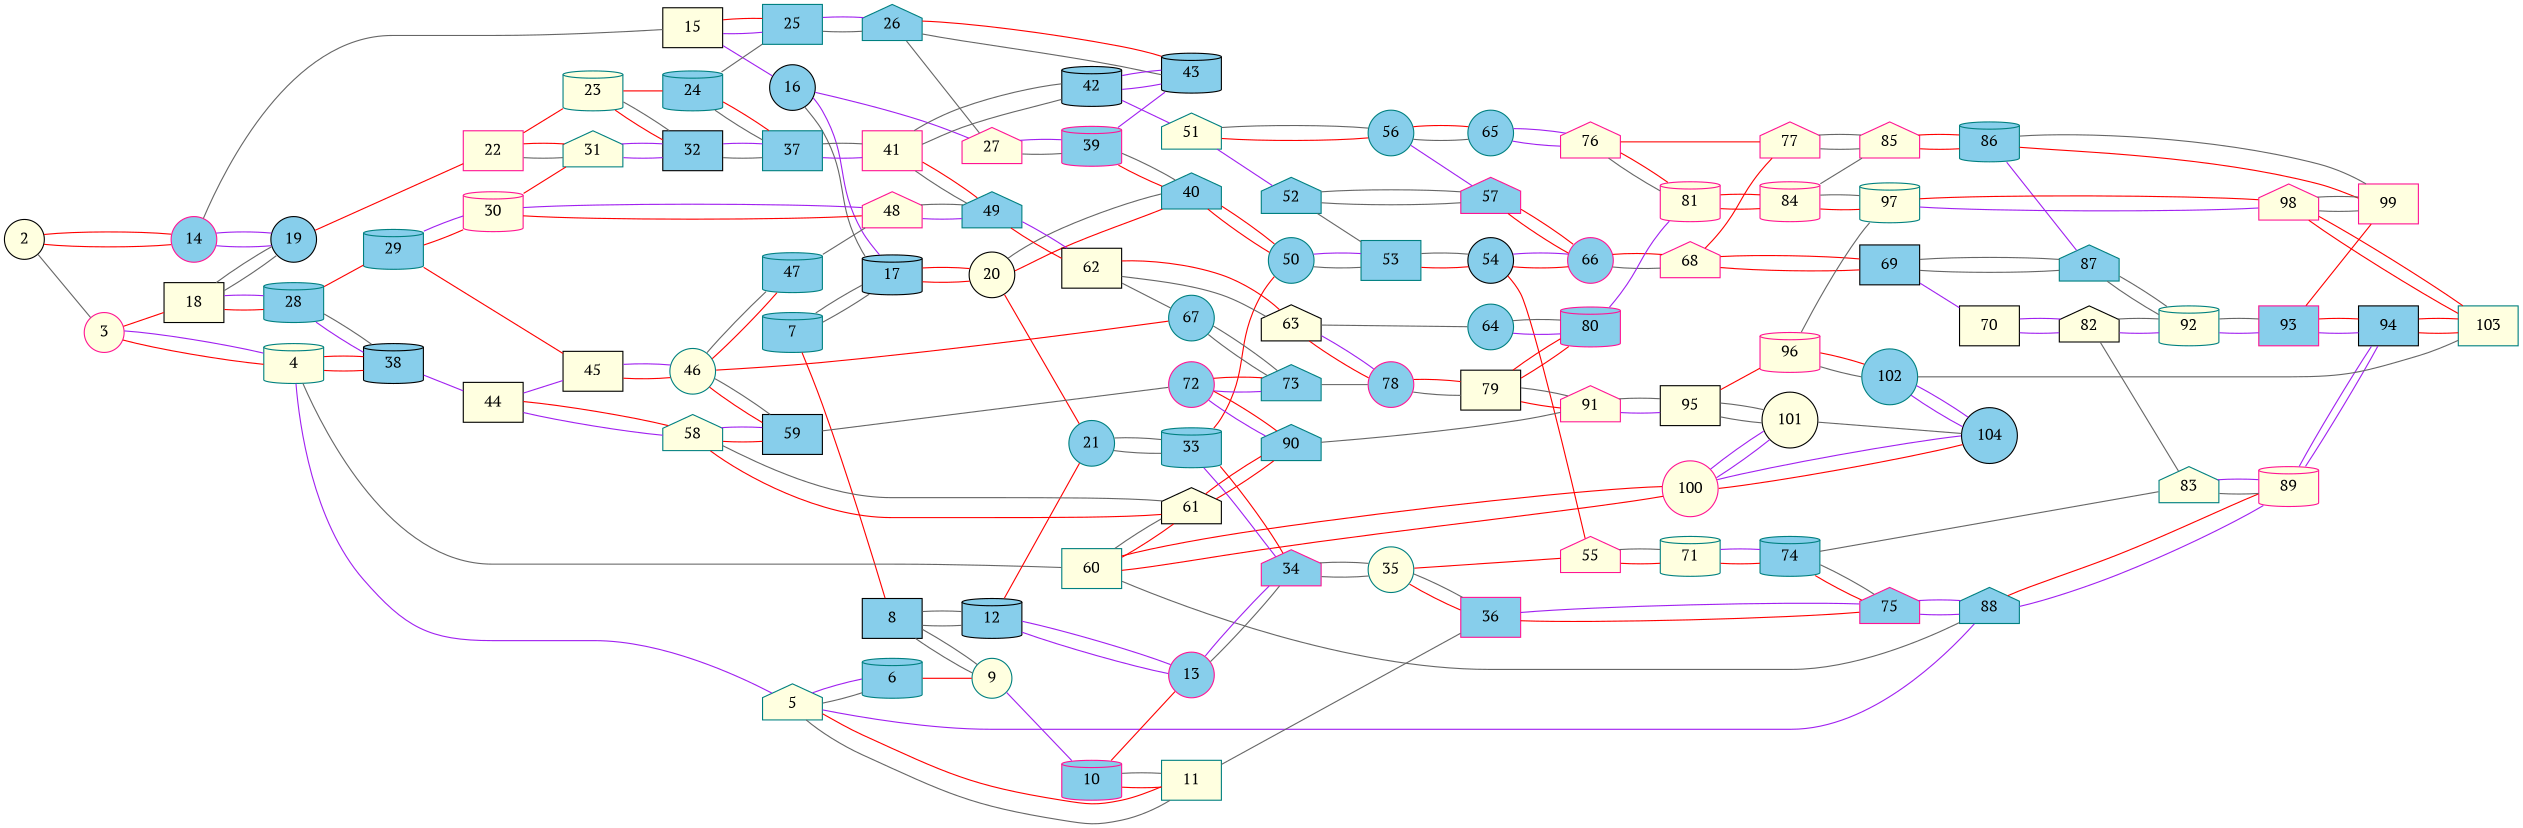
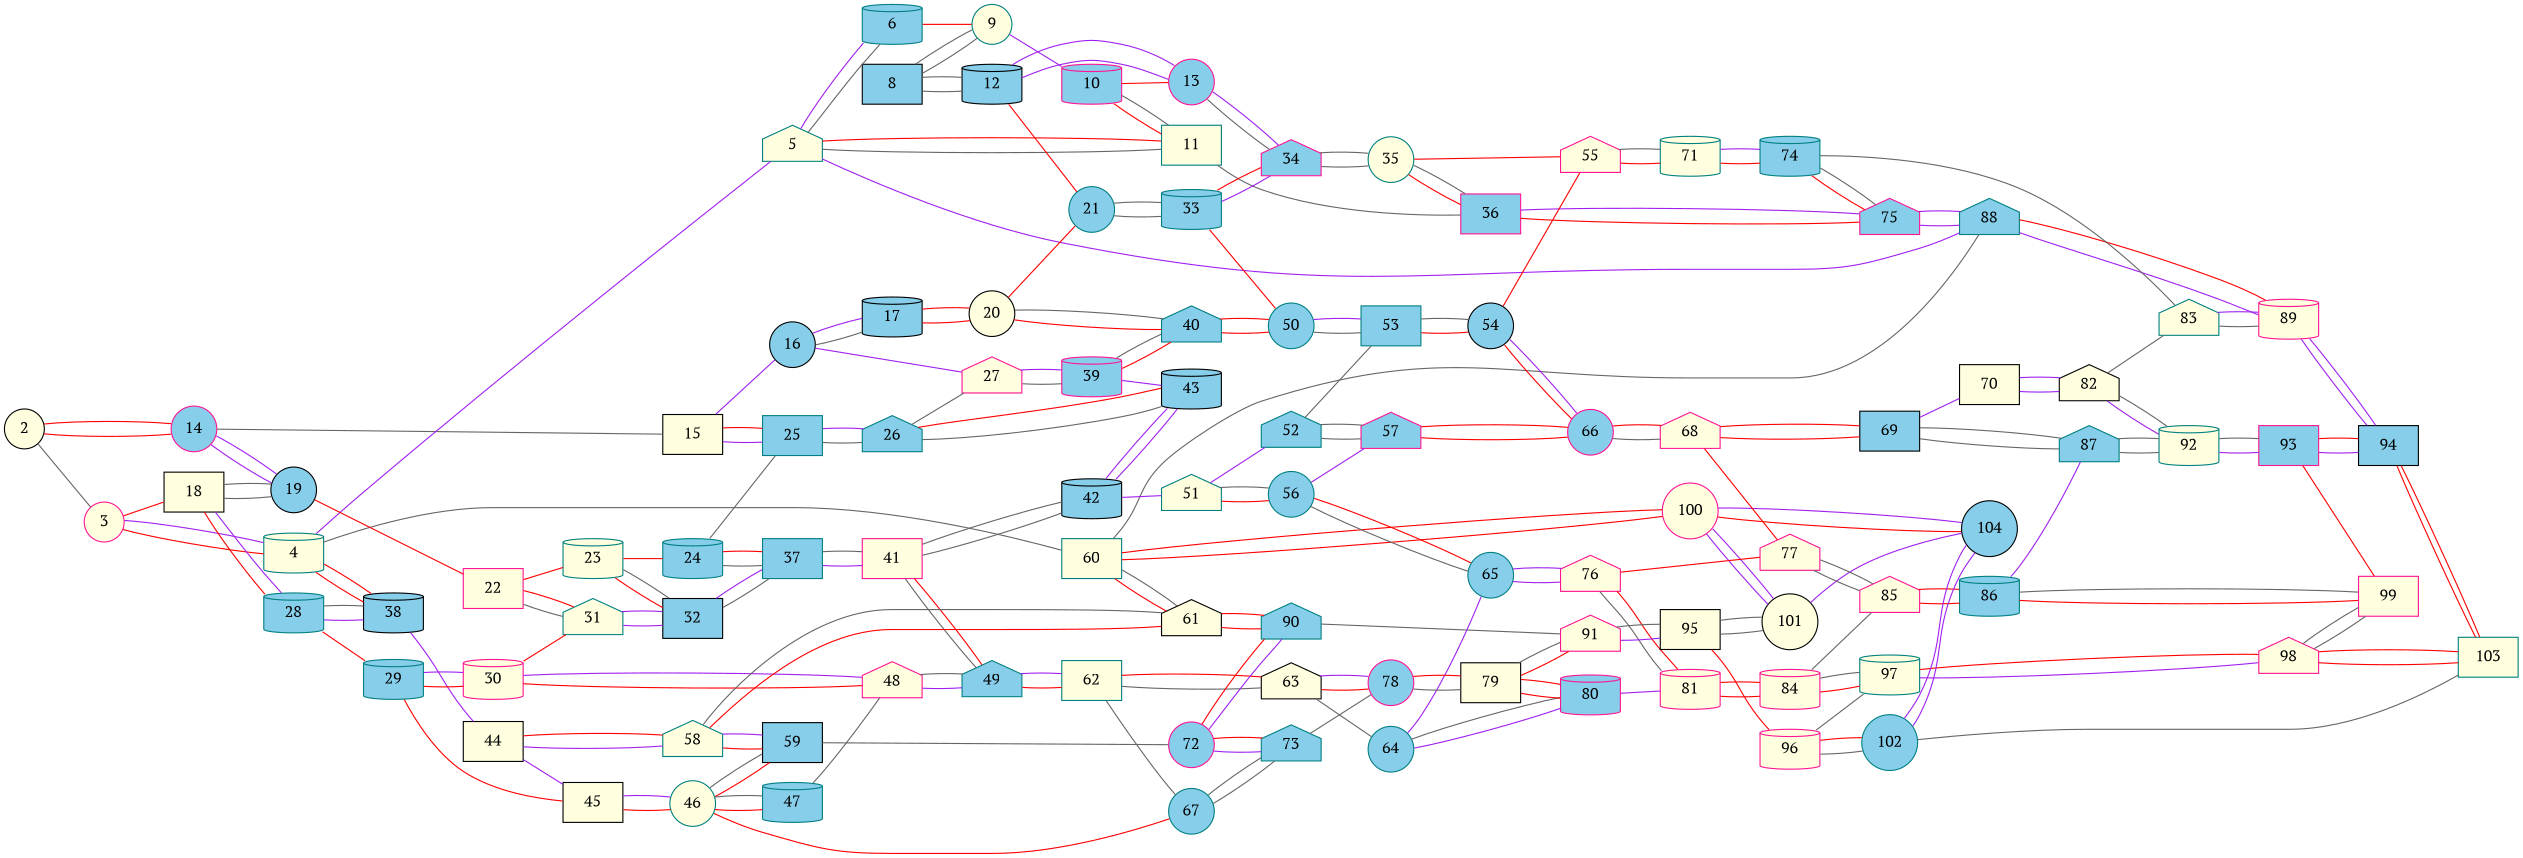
  graph {
    fontname="PT Serif"
    rankdir=LR
    node [color=teal fillcolor=skyblue fontname="PT Serif" shape=house style=filled]
    edge [color=red fontname="PT Serif"]
    2 [color=black fillcolor=lightyellow shape=circle]
    3 [color=deeppink fillcolor=lightyellow shape=circle]
    14 [color=deeppink shape=circle]
    8 [color=black shape=box]
-   7 [shape=cylinder]
    17 [color=black shape=cylinder]
    4 [fillcolor=lightyellow shape=cylinder]
    18 [color=black fillcolor=lightyellow shape=box]
    15 [color=black fillcolor=lightyellow shape=box]
    19 [color=black shape=circle]
    5 [fillcolor=lightyellow]
    38 [color=black shape=cylinder]
    60 [fillcolor=lightyellow shape=box]
    28 [shape=cylinder]
    6 [shape=cylinder]
    11 [fillcolor=lightyellow shape=box]
    88
    44 [color=black fillcolor=lightyellow shape=box]
    61 [color=black fillcolor=lightyellow]
    100 [color=deeppink fillcolor=lightyellow shape=circle]
    9 [fillcolor=lightyellow shape=circle]
    36 [color=deeppink shape=box]
    89 [color=deeppink fillcolor=lightyellow shape=cylinder]
    10 [color=deeppink shape=cylinder]
    12 [color=black shape=cylinder]
    20 [color=black fillcolor=lightyellow shape=circle]
    13 [color=deeppink shape=circle]
    21 [shape=circle]
    34 [color=deeppink]
    75 [color=deeppink]
    33 [shape=cylinder]
    35 [fillcolor=lightyellow shape=circle]
    16 [color=black shape=circle]
    25 [shape=box]
    22 [color=deeppink fillcolor=lightyellow shape=box]
    27 [color=deeppink fillcolor=lightyellow]
    26
    39 [color=deeppink shape=cylinder]
    40
    29 [shape=cylinder]
    23 [fillcolor=lightyellow shape=cylinder]
    31 [fillcolor=lightyellow]
    50 [shape=circle]
    24 [shape=cylinder]
    32 [color=black shape=box]
    37 [shape=box]
    41 [color=deeppink fillcolor=lightyellow shape=box]
    43 [color=black shape=cylinder]
    30 [color=deeppink fillcolor=lightyellow shape=cylinder]
    45 [color=black fillcolor=lightyellow shape=box]
    48 [color=deeppink fillcolor=lightyellow]
    46 [fillcolor=lightyellow shape=circle]
    49
    53 [shape=box]
    55 [color=deeppink fillcolor=lightyellow]
    71 [fillcolor=lightyellow shape=cylinder]
    42 [color=black shape=cylinder]
    58 [fillcolor=lightyellow]
    51 [fillcolor=lightyellow]
-   62 [color=black fillcolor=lightyellow shape=box]
+   62 [fillcolor=lightyellow shape=box]
    52
    56 [shape=circle]
    59 [color=black shape=box]
    47 [shape=cylinder]
    67 [shape=circle]
    72 [color=deeppink shape=circle]
    73
    63 [color=black fillcolor=lightyellow]
    54 [color=black shape=circle]
    57 [color=deeppink]
    65 [shape=circle]
    66 [color=deeppink shape=circle]
    68 [color=deeppink fillcolor=lightyellow]
    74 [shape=cylinder]
    76 [color=deeppink fillcolor=lightyellow]
    90
    101 [color=black fillcolor=lightyellow shape=circle]
    104 [color=black shape=circle]
    91 [color=deeppink fillcolor=lightyellow]
    64 [shape=circle]
    78 [color=deeppink shape=circle]
    80 [color=deeppink shape=cylinder]
    79 [color=black fillcolor=lightyellow shape=box]
    81 [color=deeppink fillcolor=lightyellow shape=cylinder]
    77 [color=deeppink fillcolor=lightyellow]
    69 [color=black shape=box]
    70 [color=black fillcolor=lightyellow shape=box]
    87
    85 [color=deeppink fillcolor=lightyellow]
    82 [color=black fillcolor=lightyellow]
    92 [fillcolor=lightyellow shape=cylinder]
    83 [fillcolor=lightyellow]
    84 [color=deeppink fillcolor=lightyellow shape=cylinder]
    86 [shape=cylinder]
    95 [color=black fillcolor=lightyellow shape=box]
    97 [fillcolor=lightyellow shape=cylinder]
    93 [color=deeppink shape=box]
    94 [color=black shape=box]
    98 [color=deeppink fillcolor=lightyellow]
    99 [color=deeppink fillcolor=lightyellow shape=box]
    103 [fillcolor=lightyellow shape=box]
    96 [color=deeppink fillcolor=lightyellow shape=cylinder]
    102 [shape=circle]
    2 -- 3 [color=gray40]
    2 -- 14
    2 -- 14
    3 -- 4
    3 -- 4 [color=purple]
    3 -- 18
    14 -- 15 [color=gray40]
    14 -- 19 [color=purple]
    14 -- 19 [color=purple]
    8 -- 9 [color=gray40]
    8 -- 9 [color=gray40]
    8 -- 12 [color=gray40]
    8 -- 12 [color=gray40]
-   7 -- 8
-   7 -- 17 [color=gray40]
-   7 -- 17 [color=gray40]
    17 -- 20
    17 -- 20
    4 -- 5 [color=purple]
    4 -- 38
    4 -- 38
    4 -- 60 [color=gray40]
    18 -- 19 [color=gray40]
    18 -- 19 [color=gray40]
    18 -- 28
    18 -- 28 [color=purple]
    15 -- 16 [color=purple]
    15 -- 25 [color=purple]
    15 -- 25
    19 -- 22
    5 -- 6 [color=gray40]
    5 -- 6 [color=purple]
    5 -- 11 [color=gray40]
    5 -- 11
    5 -- 88 [color=purple]
    38 -- 44 [color=purple]
    60 -- 88 [color=gray40]
    60 -- 61
    60 -- 61 [color=gray40]
    60 -- 100
    60 -- 100
    28 -- 38 [color=purple]
    28 -- 38 [color=gray40]
    28 -- 29
    6 -- 9
    11 -- 36 [color=gray40]
    88 -- 89 [color=purple]
    88 -- 89
    44 -- 45 [color=purple]
    44 -- 58 [color=purple]
    44 -- 58
    61 -- 90
    61 -- 90
    100 -- 101 [color=purple]
    100 -- 101 [color=purple]
    100 -- 104
    100 -- 104 [color=purple]
    9 -- 10 [color=purple]
    36 -- 75
    36 -- 75 [color=purple]
    89 -- 94 [color=purple]
    89 -- 94 [color=purple]
    10 -- 11
    10 -- 11 [color=gray40]
    10 -- 13
    12 -- 13 [color=purple]
    12 -- 13 [color=purple]
    12 -- 21
    20 -- 21
    20 -- 40
    20 -- 40 [color=gray40]
    13 -- 34 [color=gray40]
    13 -- 34 [color=purple]
    21 -- 33 [color=gray40]
    21 -- 33 [color=gray40]
    34 -- 35 [color=gray40]
    34 -- 35 [color=gray40]
    75 -- 88 [color=purple]
    75 -- 88 [color=purple]
    33 -- 34 [color=purple]
    33 -- 34
    33 -- 50
    35 -- 36
    35 -- 36 [color=gray40]
    35 -- 55
    16 -- 17 [color=gray40]
    16 -- 17 [color=purple]
    16 -- 27 [color=purple]
    25 -- 26 [color=gray40]
    25 -- 26 [color=purple]
    22 -- 23
    22 -- 31 [color=gray40]
    22 -- 31
    27 -- 39 [color=gray40]
    27 -- 39 [color=purple]
    26 -- 27 [color=gray40]
    26 -- 43 [color=gray40]
    26 -- 43
    39 -- 40
    39 -- 40 [color=gray40]
    39 -- 43 [color=purple]
    40 -- 50
    40 -- 50
    29 -- 30
    29 -- 30 [color=purple]
    29 -- 45
    23 -- 24
    23 -- 32
    23 -- 32 [color=gray40]
    31 -- 32 [color=purple]
    31 -- 32 [color=purple]
    50 -- 53 [color=gray40]
    50 -- 53 [color=purple]
    24 -- 25 [color=gray40]
    24 -- 37 [color=gray40]
    24 -- 37
    32 -- 37 [color=gray40]
    32 -- 37 [color=purple]
    37 -- 41 [color=purple]
    37 -- 41 [color=gray40]
    41 -- 49 [color=gray40]
    41 -- 49
    41 -- 42 [color=gray40]
    41 -- 42 [color=gray40]
    30 -- 31
    30 -- 48
    30 -- 48 [color=purple]
    45 -- 46
    45 -- 46 [color=purple]
    48 -- 49 [color=purple]
    48 -- 49 [color=gray40]
    46 -- 59
    46 -- 59 [color=gray40]
    46 -- 47
    46 -- 47 [color=gray40]
    46 -- 67
    49 -- 62
    49 -- 62 [color=purple]
    53 -- 54
    53 -- 54 [color=gray40]
    55 -- 71
    55 -- 71 [color=gray40]
    71 -- 74
    71 -- 74 [color=purple]
    42 -- 43 [color=purple]
    42 -- 43 [color=purple]
    42 -- 51 [color=purple]
    58 -- 61
    58 -- 61 [color=gray40]
    58 -- 59
    58 -- 59 [color=purple]
    51 -- 52 [color=purple]
    51 -- 56
    51 -- 56 [color=gray40]
    62 -- 67 [color=gray40]
    62 -- 63 [color=gray40]
    62 -- 63
    52 -- 53 [color=gray40]
    52 -- 57 [color=gray40]
    52 -- 57 [color=gray40]
    56 -- 57 [color=purple]
    56 -- 65 [color=gray40]
    56 -- 65
    59 -- 72 [color=gray40]
    47 -- 48 [color=gray40]
    67 -- 73 [color=gray40]
    67 -- 73 [color=gray40]
    72 -- 73 [color=purple]
    72 -- 73
    72 -- 90 [color=purple]
    72 -- 90
    73 -- 78 [color=gray40]
    63 -- 64 [color=gray40]
    63 -- 78
    63 -- 78 [color=purple]
    54 -- 55
    54 -- 66
    54 -- 66 [color=purple]
    57 -- 66
    57 -- 66
    65 -- 76 [color=purple]
    65 -- 76 [color=purple]
    66 -- 68 [color=gray40]
    66 -- 68
    68 -- 77
    68 -- 69
    68 -- 69
    74 -- 75
    74 -- 75 [color=gray40]
    74 -- 83 [color=gray40]
    76 -- 81 [color=gray40]
    76 -- 81
    76 -- 77
    90 -- 91 [color=gray40]
-   101 -- 104 [color=gray40]
+   101 -- 104 [color=purple]
    91 -- 95 [color=purple]
    91 -- 95 [color=gray40]
+   64 -- 65 [color=purple]
    64 -- 80 [color=purple]
    64 -- 80 [color=gray40]
    78 -- 79 [color=gray40]
    78 -- 79
    80 -- 81 [color=purple]
    79 -- 91
    79 -- 91 [color=gray40]
    79 -- 80
    79 -- 80
    81 -- 84
    81 -- 84
    77 -- 85 [color=gray40]
    77 -- 85 [color=gray40]
    69 -- 70 [color=purple]
    69 -- 87 [color=gray40]
    69 -- 87 [color=gray40]
    70 -- 82 [color=purple]
    70 -- 82 [color=purple]
    87 -- 92 [color=gray40]
    87 -- 92 [color=gray40]
    85 -- 86
    85 -- 86
    82 -- 92 [color=purple]
    82 -- 92 [color=gray40]
    82 -- 83 [color=gray40]
    92 -- 93 [color=purple]
    92 -- 93 [color=gray40]
    83 -- 89 [color=gray40]
    83 -- 89 [color=purple]
    84 -- 85 [color=gray40]
    84 -- 97
    84 -- 97 [color=gray40]
    86 -- 87 [color=purple]
    86 -- 99
    86 -- 99 [color=gray40]
    95 -- 101 [color=gray40]
    95 -- 101 [color=gray40]
    95 -- 96
    97 -- 98 [color=purple]
    97 -- 98
    93 -- 94 [color=purple]
    93 -- 94
    93 -- 99
    94 -- 103
    94 -- 103
    98 -- 99 [color=gray40]
    98 -- 99 [color=gray40]
    98 -- 103
    98 -- 103
    96 -- 97 [color=gray40]
    96 -- 102 [color=gray40]
    96 -- 102
    102 -- 104 [color=purple]
    102 -- 104 [color=purple]
    102 -- 103 [color=gray40]
  }
